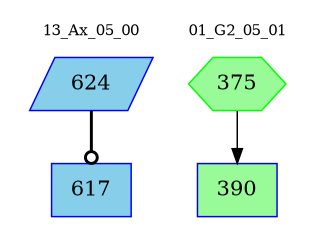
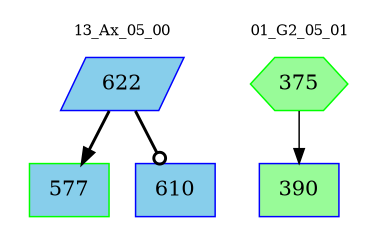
  digraph {
    node [color=blue fillcolor=skyblue shape=box style=filled]
    edge [arrowhead=normal color=black style=bold]
-   n1 [label=624 shape=parallelogram]
-   n3 [label=617]
+   n1 [label=622 shape=parallelogram]
+   n2 [color=green label=577]
+   n3 [label=610]
    n4 [color=green fillcolor=palegreen label=375 shape=hexagon]
    n5 [fillcolor=palegreen label=390]
    subgraph cluster_1 {
      color=white
      fontsize=10
      label="13_Ax_05_00"
      n1
+     n2
      n3
    }
    subgraph cluster_2 {
      color=white
      fontsize=10
      label="01_G2_05_01"
      n4
      n5
    }
+   n1 -> n2
    n1 -> n3 [arrowhead=odot]
    n4 -> n5 [style=solid]
  }
